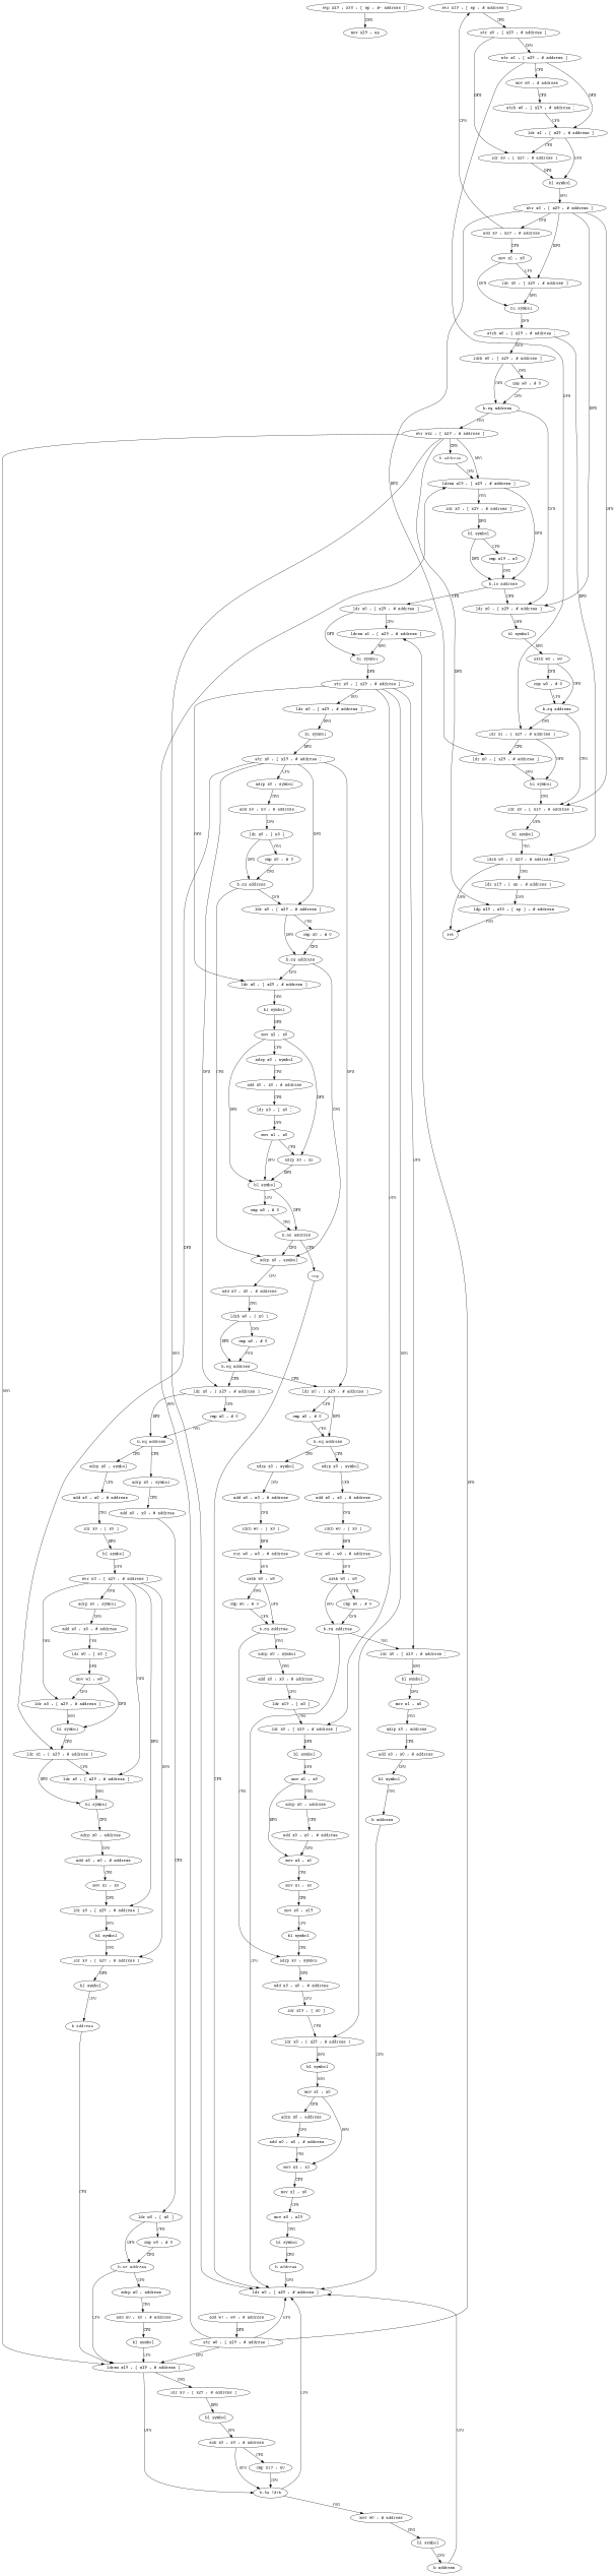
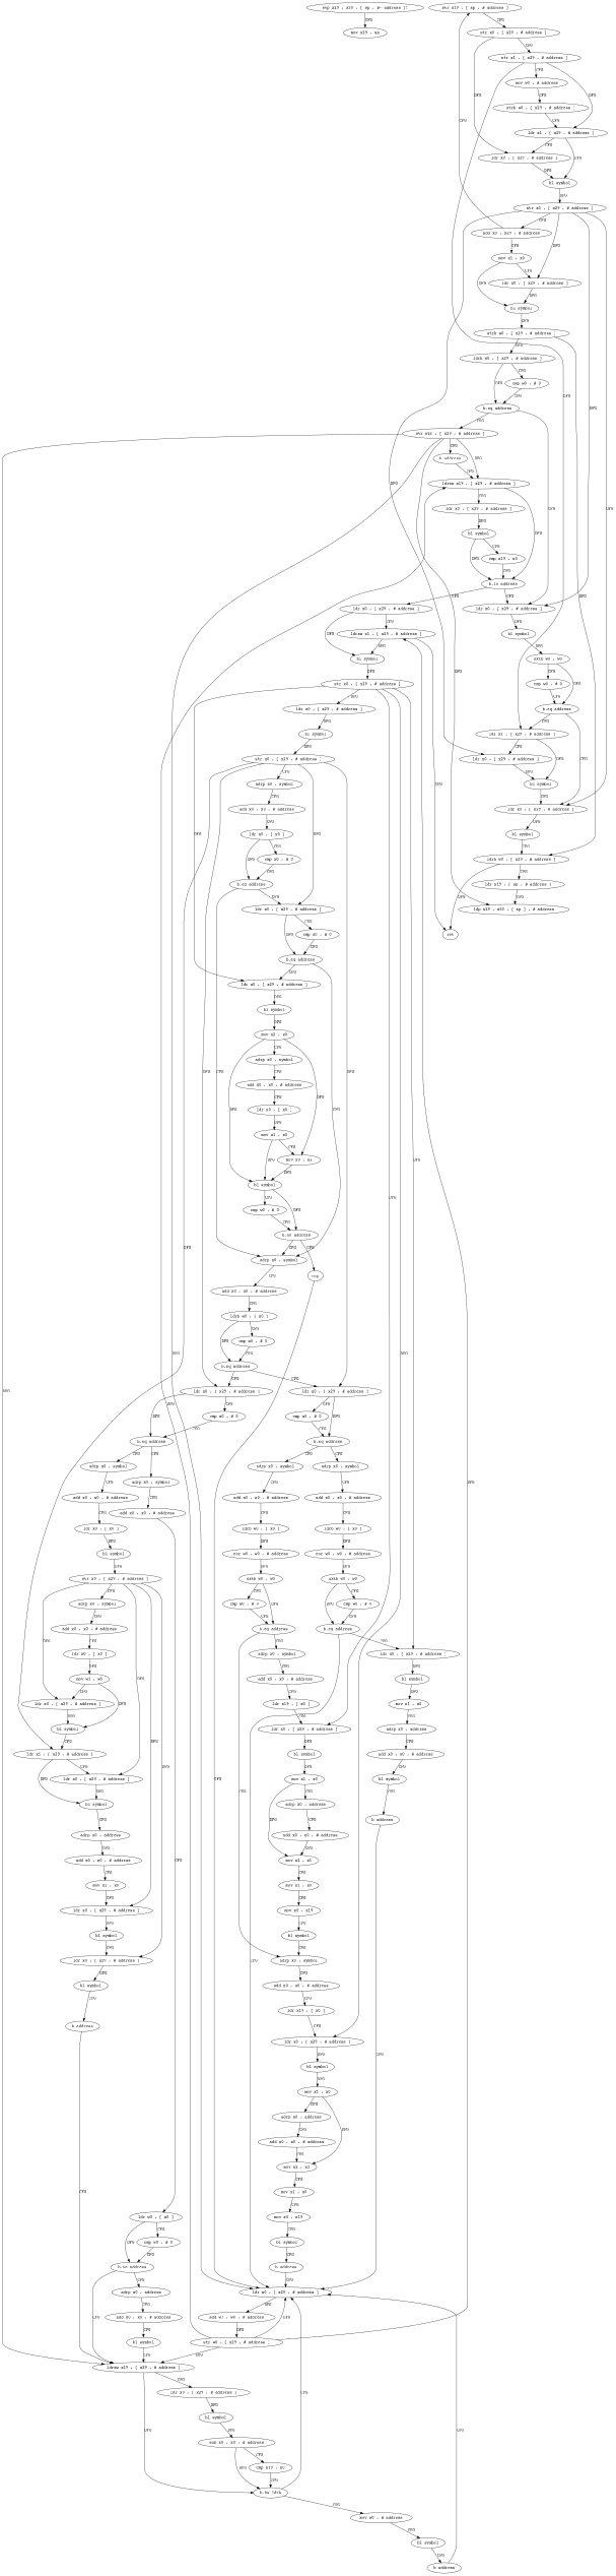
  digraph {
    fontname="Courier Prime"
    node [fontname="Courier Prime"]
    edge [fontname="Courier Prime"]
    n1 [label="stp x29 , x30 , [ sp , #- address ]!"]
    n2 [label="mov x29 , sp"]
    n3 [label="str x19 , [ sp , # address ]"]
    n4 [label="str x0 , [ x29 , # address ]"]
    n5 [label="str x1 , [ x29 , # address ]"]
    n6 [label="ldr x0 , [ x29 , # address ]"]
    n7 [label="mov w0 , # address"]
    n8 [label="ldr x1 , [ x29 , # address ]"]
    n9 [label="ldr x1 , [ x29 , # address ]"]
    n10 [label="bl symbol"]
    n11 [label="strb w0 , [ x29 , # address ]"]
    n12 [label="ldr x0 , [ x29 , # address ]"]
    n13 [label="bl symbol"]
    n14 [label="str x0 , [ x29 , # address ]"]
    n15 [label="add x0 , x29 , # address"]
    n16 [label="ldr x0 , [ x29 , # address ]"]
    n17 [label="ldr x0 , [ x29 , # address ]"]
    n18 [label="ldr x0 , [ x29 , # address ]"]
    n19 [label="mov x1 , x0"]
    n20 [label="bl symbol"]
    n21 [label="bl symbol"]
    n22 [label="bl symbol"]
    n23 [label="strb w0 , [ x29 , # address ]"]
    n24 [label="ldrb w0 , [ x29 , # address ]"]
    n25 [label="ldrb w0 , [ x29 , # address ]"]
    n26 [label="cmp w0 , # 0"]
    n27 [label="b.eq address"]
    n28 [label="ldr x19 , [ sp , # address ]"]
    n29 [label=ret]
    n30 [label="str wzr , [ x29 , # address ]"]
    n31 [label="b address"]
    n32 [label="ldrsw x19 , [ x29 , # address ]"]
    n33 [label="ldr w0 , [ x29 , # address ]"]
    n34 [label="ldrsw x19 , [ x29 , # address ]"]
    n35 [label="ldp x29 , x30 , [ sp ] , # address"]
    n36 [label="uxtb w0 , w0"]
    n37 [label="ldr x0 , [ x29 , # address ]"]
    n38 [label="b.lo address"]
    n39 [label="ldrsw x1 , [ x29 , # address ]"]
    n40 [label="bl symbol"]
    n41 [label="add w7 , w0 , # address"]
    n42 [label="ldr x0 , [ x29 , # address ]"]
    n43 [label="b.hs ldrb"]
    n44 [label="cmp w0 , # 0"]
    n45 [label="b.eq address"]
    n46 [label="bl symbol"]
    n47 [label="ldr x0 , [ x29 , # address ]"]
    n48 [label="cmp x19 , x0"]
    n49 [label="str x0 , [ x29 , # address ]"]
    n50 [label="ldr x0 , [ x29 , # address ]"]
    n51 [label="ldr x0 , [ x29 , # address ]"]
    n52 [label="ldr x0 , [ x29 , # address ]"]
    n53 [label="ldr x0 , [ x29 , # address ]"]
    n54 [label="ldr x0 , [ x29 , # address ]"]
    n55 [label="bl symbol"]
    n56 [label="bl symbol"]
    n57 [label="bl symbol"]
    n58 [label="bl symbol"]
    n59 [label="bl symbol"]
    n60 [label="str x0 , [ x29 , # address ]"]
    n61 [label="adrp x0 , symbol"]
    n62 [label="ldr x0 , [ x29 , # address ]"]
    n63 [label="ldr x0 , [ x29 , # address ]"]
    n64 [label="ldr x0 , [ x29 , # address ]"]
    n65 [label="ldr x1 , [ x29 , # address ]"]
    n66 [label="add x0 , x0 , # address"]
    n67 [label="cmp x0 , # 0"]
    n68 [label="b.eq address"]
    n69 [label="cmp x0 , # 0"]
    n70 [label="b.eq address"]
    n71 [label="cmp x0 , # 0"]
    n72 [label="b.eq address"]
    n73 [label="ldr x0 , [ x29 , # address ]"]
    n74 [label="bl symbol"]
    n75 [label="ldr x0 , [ x0 ]"]
    n76 [label="cmp x0 , # 0"]
    n77 [label="b.eq address"]
    n78 [label="adrp x0 , symbol"]
    n79 [label="add x0 , x0 , # address"]
    n80 [label="ldrb w0 , [ x0 ]"]
    n81 [label="cmp w0 , # 0"]
    n82 [label="b.eq address"]
    n83 [label="adrp x0 , symbol"]
    n84 [label="adrp x0 , symbol"]
    n85 [label="adrp x0 , symbol"]
    n86 [label="adrp x0 , symbol"]
    n87 [label="mov x2 , x0"]
    n88 [label="add x0 , x0 , # address"]
    n89 [label="add x0 , x0 , # address"]
    n90 [label="ldrb w0 , [ x0 ]"]
    n91 [label="ldrb w0 , [ x0 ]"]
    n92 [label="add x0 , x0 , # address"]
    n93 [label="add x0 , x0 , # address"]
    n94 [label="ldr w0 , [ x0 ]"]
    n95 [label="ldr x0 , [ x0 ]"]
    n96 [label="adrp x0 , symbol"]
-   n97 [label="adrp x0 , x2"]
+   n97 [label="mov x0 , x2"]
    n98 [label="bl symbol"]
    n99 [label="add x0 , x0 , # address"]
    n100 [label="cmp w0 , # 0"]
    n101 [label="b.ne address"]
    n102 [label="ldr x0 , [ x0 ]"]
    n103 [label="mov x1 , x0"]
    n104 [label=nop]
    n105 [label="eor w0 , w0 , # address"]
    n106 [label="uxtb w0 , w0"]
    n107 [label="cmp w0 , # 0"]
    n108 [label="b.eq address"]
    n109 [label="str w0 , [ x29 , # address ]"]
    n110 [label="mov x1 , x0"]
    n111 [label="eor w0 , w0 , # address"]
    n112 [label="uxtb w0 , w0"]
    n113 [label="cmp w0 , # 0"]
    n114 [label="b.eq address"]
    n115 [label="adrp x0 , symbol"]
    n116 [label="adrp x0 , symbol"]
    n117 [label="add x0 , x0 , # address"]
    n118 [label="add x0 , x0 , # address"]
    n119 [label="ldr x19 , [ x0 ]"]
    n120 [label="ldr x19 , [ x0 ]"]
    n121 [label="cmp w0 , # 0"]
    n122 [label="b.ne address"]
    n123 [label="adrp x0 , address"]
    n124 [label="add x0 , x0 , # address"]
    n125 [label="bl symbol"]
    n126 [label="mov w0 , # address"]
    n127 [label="bl symbol"]
    n128 [label="bl symbol"]
    n129 [label="str x0 , [ x29 , # address ]"]
    n130 [label="adrp x0 , symbol"]
    n131 [label="ldr x0 , [ x29 , # address ]"]
    n132 [label="ldr x0 , [ x29 , # address ]"]
    n133 [label="ldr x0 , [ x29 , # address ]"]
    n134 [label="add x0 , x0 , # address"]
    n135 [label="bl symbol"]
    n136 [label="bl symbol"]
    n137 [label="bl symbol"]
    n138 [label="ldr w0 , [ x0 ]"]
    n139 [label="mov w1 , w0"]
    n140 [label="adrp x0 , address"]
    n141 [label="add x0 , x0 , # address"]
    n142 [label="mov x1 , x0"]
    n143 [label="b address"]
    n144 [label="adrp x0 , address"]
    n145 [label="add x0 , x0 , # address"]
    n146 [label="bl symbol"]
    n147 [label="b address"]
    n148 [label="mov x1 , x0"]
    n149 [label="adrp x0 , address"]
    n150 [label="mov x2 , x1"]
    n151 [label="add x0 , x0 , # address"]
    n152 [label="mov x1 , x0"]
    n153 [label="mov x0 , x19"]
    n154 [label="bl symbol"]
    n155 [label="b address"]
    n156 [label="mov x1 , x0"]
    n157 [label="adrp x0 , address"]
    n158 [label="mov x2 , x1"]
    n159 [label="add x0 , x0 , # address"]
    n160 [label="mov x1 , x0"]
    n161 [label="mov x0 , x19"]
    n162 [label="bl symbol"]
    n163 [label="sub x0 , x0 , # address"]
    n164 [label="cmp x19 , x0"]
    n165 [label="bl symbol"]
    n166 [label="b address"]
    n1 -> n2 [label=CFG]
    n3 -> n4 [label=CFG]
    n4 -> n5 [label=CFG]
    n4 -> n6 [label=DFG]
    n5 -> n7 [label=CFG]
    n5 -> n8 [label=DFG]
    n5 -> n9 [label=DFG]
    n6 -> n10 [label=DFG]
    n7 -> n11 [label=CFG]
    n8 -> n6 [label=CFG]
    n8 -> n10 [label=DFG]
    n9 -> n12 [label=CFG]
    n9 -> n13 [label=DFG]
    n10 -> n14 [label=DFG]
    n11 -> n8 [label=CFG]
    n12 -> n13 [label=DFG]
    n13 -> n18 [label=CFG]
    n14 -> n12 [label=DFG]
    n14 -> n15 [label=CFG]
    n14 -> n16 [label=DFG]
    n14 -> n17 [label=DFG]
    n14 -> n18 [label=DFG]
    n15 -> n3 [label=CFG]
    n15 -> n19 [label=CFG]
    n16 -> n20 [label=DFG]
    n17 -> n21 [label=DFG]
    n18 -> n22 [label=DFG]
    n19 -> n16 [label=CFG]
    n19 -> n20 [label=DFG]
    n20 -> n23 [label=DFG]
    n21 -> n36 [label=DFG]
    n22 -> n25 [label=CFG]
    n23 -> n24 [label=DFG]
    n23 -> n25 [label=DFG]
    n24 -> n26 [label=CFG]
    n24 -> n27 [label=DFG]
    n25 -> n28 [label=CFG]
    n25 -> n29 [label=DFG]
    n26 -> n27 [label=CFG]
    n27 -> n17 [label=CFG]
    n27 -> n30 [label=CFG]
    n28 -> n35 [label=CFG]
    n30 -> n31 [label=CFG]
    n30 -> n32 [label=DFG]
    n30 -> n33 [label=DFG]
    n30 -> n34 [label=DFG]
    n30 -> n35 [label=DFG]
    n31 -> n32 [label=CFG]
    n32 -> n37 [label=CFG]
    n32 -> n38 [label=DFG]
+   n33 -> n41 [label=DFG]
    n34 -> n42 [label=CFG]
    n34 -> n43 [label=DFG]
-   n35 -> n29 [label=CFG]
+   n39 -> n29 [label=CFG]
    n36 -> n44 [label=CFG]
    n36 -> n45 [label=DFG]
    n37 -> n46 [label=DFG]
    n38 -> n17 [label=CFG]
    n38 -> n47 [label=CFG]
    n39 -> n40 [label=DFG]
    n40 -> n49 [label=DFG]
    n41 -> n109 [label=DFG]
    n42 -> n125 [label=DFG]
    n43 -> n33 [label=CFG]
    n43 -> n126 [label=CFG]
    n44 -> n45 [label=CFG]
    n45 -> n9 [label=CFG]
    n45 -> n18 [label=CFG]
    n46 -> n38 [label=DFG]
    n46 -> n48 [label=CFG]
    n47 -> n39 [label=CFG]
    n47 -> n40 [label=DFG]
    n48 -> n38 [label=CFG]
    n49 -> n50 [label=DFG]
    n49 -> n51 [label=DFG]
    n49 -> n52 [label=DFG]
    n49 -> n53 [label=DFG]
    n49 -> n54 [label=DFG]
    n50 -> n55 [label=DFG]
    n51 -> n56 [label=DFG]
    n52 -> n57 [label=DFG]
    n53 -> n58 [label=DFG]
    n54 -> n59 [label=DFG]
    n55 -> n60 [label=DFG]
    n56 -> n87 [label=DFG]
    n57 -> n110 [label=DFG]
    n58 -> n148 [label=DFG]
    n59 -> n156 [label=DFG]
    n60 -> n61 [label=CFG]
    n60 -> n62 [label=DFG]
    n60 -> n63 [label=DFG]
    n60 -> n64 [label=DFG]
    n60 -> n65 [label=DFG]
    n61 -> n66 [label=CFG]
    n62 -> n67 [label=CFG]
    n62 -> n68 [label=DFG]
    n63 -> n69 [label=CFG]
    n63 -> n70 [label=DFG]
    n64 -> n71 [label=CFG]
    n64 -> n72 [label=DFG]
    n65 -> n73 [label=CFG]
    n65 -> n74 [label=DFG]
    n66 -> n75 [label=CFG]
    n67 -> n68 [label=CFG]
    n68 -> n51 [label=CFG]
    n68 -> n78 [label=CFG]
    n69 -> n70 [label=CFG]
    n70 -> n83 [label=CFG]
    n70 -> n84 [label=CFG]
    n71 -> n72 [label=CFG]
    n72 -> n85 [label=CFG]
    n72 -> n86 [label=CFG]
    n73 -> n74 [label=DFG]
    n74 -> n140 [label=CFG]
    n75 -> n76 [label=CFG]
    n75 -> n77 [label=DFG]
    n76 -> n77 [label=CFG]
    n77 -> n62 [label=CFG]
    n77 -> n78 [label=CFG]
    n78 -> n79 [label=CFG]
    n79 -> n80 [label=CFG]
    n80 -> n81 [label=CFG]
    n80 -> n82 [label=DFG]
    n81 -> n82 [label=CFG]
    n82 -> n63 [label=CFG]
    n82 -> n64 [label=CFG]
    n83 -> n88 [label=CFG]
    n84 -> n89 [label=CFG]
    n85 -> n92 [label=CFG]
    n86 -> n93 [label=CFG]
    n87 -> n96 [label=CFG]
    n87 -> n97 [label=DFG]
    n87 -> n98 [label=DFG]
    n88 -> n90 [label=CFG]
    n89 -> n91 [label=CFG]
    n90 -> n105 [label=DFG]
    n91 -> n111 [label=DFG]
    n92 -> n94 [label=CFG]
    n93 -> n95 [label=CFG]
    n94 -> n121 [label=CFG]
    n94 -> n122 [label=DFG]
    n95 -> n128 [label=DFG]
    n96 -> n99 [label=CFG]
    n97 -> n98 [label=DFG]
    n98 -> n100 [label=CFG]
    n98 -> n101 [label=DFG]
    n99 -> n102 [label=CFG]
    n100 -> n101 [label=CFG]
    n101 -> n78 [label=CFG]
    n101 -> n104 [label=CFG]
    n102 -> n103 [label=DFG]
    n103 -> n97 [label=CFG]
    n103 -> n98 [label=DFG]
    n104 -> n33 [label=CFG]
    n105 -> n106 [label=DFG]
    n106 -> n107 [label=CFG]
    n106 -> n108 [label=DFG]
    n107 -> n108 [label=CFG]
    n108 -> n33 [label=CFG]
    n108 -> n52 [label=CFG]
    n109 -> n32 [label=DFG]
    n109 -> n33 [label=DFG]
    n109 -> n34 [label=DFG]
    n109 -> n39 [label=DFG]
    n110 -> n144 [label=CFG]
    n111 -> n112 [label=DFG]
    n112 -> n113 [label=CFG]
    n112 -> n114 [label=DFG]
    n113 -> n114 [label=CFG]
    n114 -> n115 [label=CFG]
    n114 -> n116 [label=CFG]
    n115 -> n117 [label=CFG]
    n116 -> n118 [label=CFG]
    n117 -> n119 [label=CFG]
    n118 -> n120 [label=CFG]
    n119 -> n53 [label=CFG]
    n120 -> n54 [label=CFG]
    n121 -> n122 [label=CFG]
    n122 -> n34 [label=CFG]
    n122 -> n123 [label=CFG]
    n123 -> n124 [label=CFG]
    n124 -> n127 [label=CFG]
    n125 -> n163 [label=DFG]
    n126 -> n165 [label=CFG]
    n127 -> n34 [label=CFG]
    n128 -> n129 [label=DFG]
    n129 -> n73 [label=DFG]
    n129 -> n130 [label=CFG]
    n129 -> n131 [label=DFG]
    n129 -> n132 [label=DFG]
    n129 -> n133 [label=DFG]
    n130 -> n134 [label=CFG]
    n131 -> n135 [label=DFG]
    n132 -> n136 [label=DFG]
    n133 -> n137 [label=DFG]
    n134 -> n138 [label=CFG]
    n135 -> n65 [label=CFG]
    n136 -> n133 [label=CFG]
    n137 -> n143 [label=CFG]
    n138 -> n139 [label=DFG]
    n139 -> n131 [label=CFG]
    n139 -> n135 [label=DFG]
    n140 -> n141 [label=CFG]
    n141 -> n142 [label=CFG]
    n142 -> n132 [label=CFG]
    n143 -> n34 [label=CFG]
    n144 -> n145 [label=CFG]
    n145 -> n146 [label=CFG]
    n146 -> n147 [label=CFG]
    n147 -> n33 [label=CFG]
    n148 -> n149 [label=CFG]
    n148 -> n150 [label=DFG]
    n149 -> n151 [label=CFG]
    n150 -> n152 [label=CFG]
    n151 -> n150 [label=CFG]
    n152 -> n153 [label=CFG]
    n153 -> n154 [label=CFG]
    n154 -> n155 [label=CFG]
    n155 -> n33 [label=CFG]
    n156 -> n157 [label=CFG]
    n156 -> n158 [label=DFG]
    n157 -> n159 [label=CFG]
    n158 -> n160 [label=CFG]
    n159 -> n158 [label=CFG]
    n160 -> n161 [label=CFG]
    n161 -> n162 [label=CFG]
    n162 -> n115 [label=CFG]
    n163 -> n43 [label=DFG]
    n163 -> n164 [label=CFG]
    n164 -> n43 [label=CFG]
    n165 -> n166 [label=CFG]
    n166 -> n33 [label=CFG]
  }
